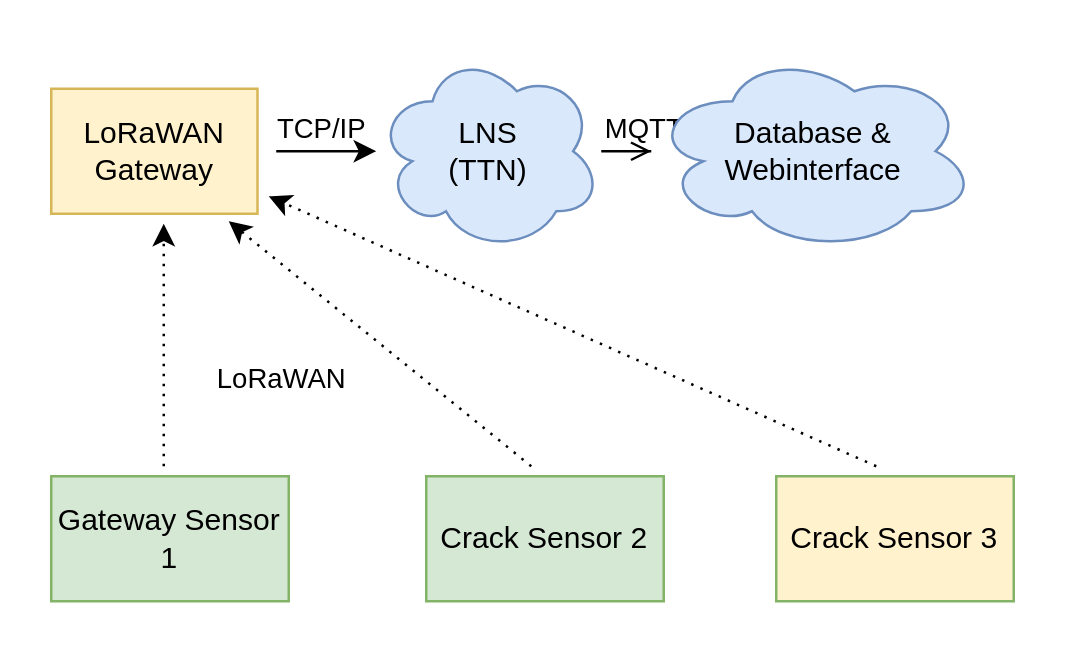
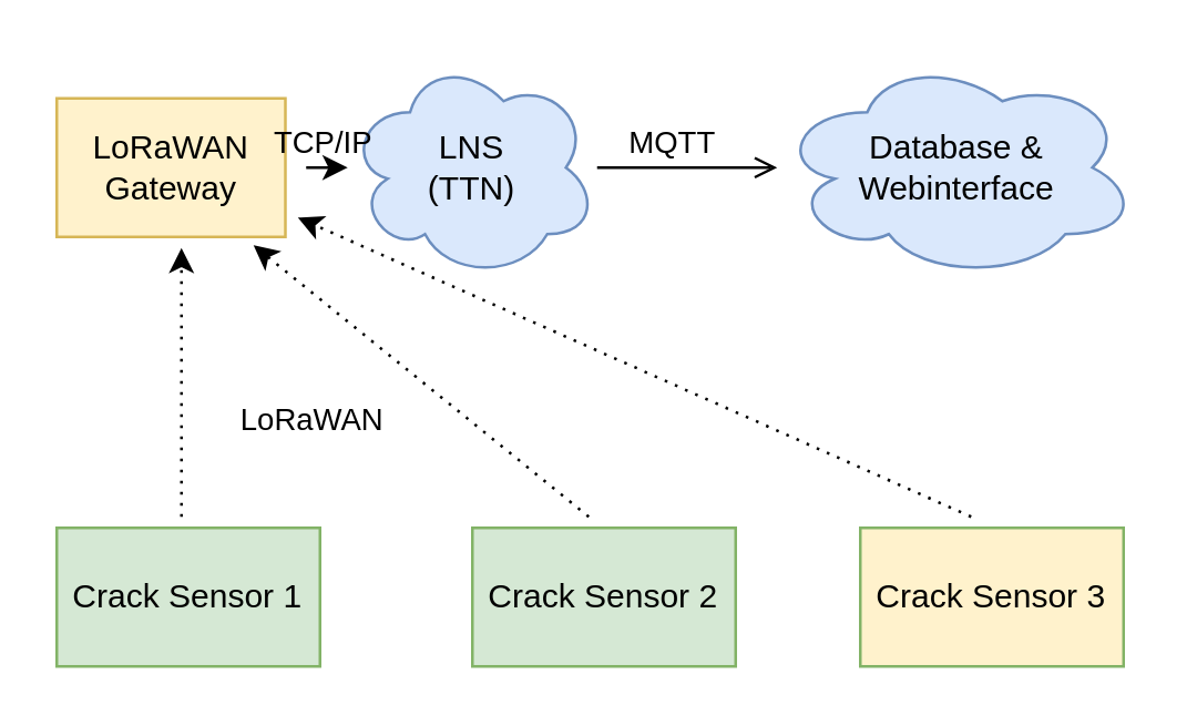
  <mxCell id="0" />
  <mxCell id="1" parent="0" />
  <mxCell id="2" value="" style="endArrow=classic;dashed=1;html=1;dashPattern=1 3;strokeWidth=1;rounded=0;endFill=1;startArrow=none;startFill=0;" parent="1" edge="1"><mxGeometry width="50" height="50" relative="1" as="geometry"><mxPoint x="350" y="186" as="sourcePoint" /><mxPoint x="107" y="78" as="targetPoint" /></mxGeometry></mxCell>
  <mxCell id="3" value="" style="edgeStyle=orthogonalEdgeStyle;rounded=0;orthogonalLoop=1;jettySize=auto;html=1;endArrow=open;" parent="1" source="5" target="6" edge="1"><mxGeometry relative="1" as="geometry" /></mxCell>
  <mxCell id="4" value="MQTT" style="edgeLabel;html=1;align=center;verticalAlign=middle;resizable=0;points=[];labelBackgroundColor=none;" parent="3" vertex="1" connectable="0"><mxGeometry x="-0.188" relative="1" as="geometry"><mxPoint y="-10" as="offset" /></mxGeometry></mxCell>
- <mxCell id="5" value="LNS&lt;br&gt;(TTN)" style="ellipse;shape=cloud;whiteSpace=wrap;html=1;fillColor=#dae8fc;strokeColor=#6c8ebf;" parent="1" vertex="1"><mxGeometry x="150" y="20" width="90" height="80" as="geometry" /></mxCell>
- <mxCell id="6" value="&lt;div&gt;Database &amp;amp;&lt;/div&gt;Webinterface" style="ellipse;shape=cloud;whiteSpace=wrap;html=1;fillColor=#dae8fc;strokeColor=#6c8ebf;" parent="1" vertex="1"><mxGeometry x="260" y="20" width="130" height="80" as="geometry" /></mxCell>
+ <mxCell id="5" value="LNS&lt;br&gt;(TTN)" style="ellipse;shape=cloud;whiteSpace=wrap;html=1;fillColor=#dae8fc;strokeColor=#6c8ebf;" parent="1" vertex="1"><mxGeometry x="125" y="20" width="90" height="80" as="geometry" /></mxCell>
+ <mxCell id="6" value="&lt;div&gt;Database &amp;amp;&lt;/div&gt;Webinterface" style="ellipse;shape=cloud;whiteSpace=wrap;html=1;fillColor=#dae8fc;strokeColor=#6c8ebf;" parent="1" vertex="1"><mxGeometry x="280" y="20" width="130" height="80" as="geometry" /></mxCell>
  <mxCell id="7" value="" style="endArrow=classic;dashed=1;html=1;dashPattern=1 3;strokeWidth=1;rounded=0;endFill=1;" parent="1" edge="1"><mxGeometry width="50" height="50" relative="1" as="geometry"><mxPoint x="212" y="186" as="sourcePoint" /><mxPoint x="91" y="88" as="targetPoint" /></mxGeometry></mxCell>
  <mxCell id="8" value="LoRaWAN" style="edgeLabel;html=1;align=center;verticalAlign=middle;resizable=0;points=[];" parent="7" vertex="1" connectable="0"><mxGeometry x="0.17" y="3" relative="1" as="geometry"><mxPoint x="-28" y="19" as="offset" /></mxGeometry></mxCell>
  <mxCell id="9" value="" style="endArrow=classic;dashed=1;html=1;dashPattern=1 3;strokeWidth=1;rounded=0;startArrow=none;startFill=0;endFill=1;" parent="1" edge="1"><mxGeometry width="50" height="50" relative="1" as="geometry"><mxPoint x="65" y="186" as="sourcePoint" /><mxPoint x="65" y="89" as="targetPoint" /></mxGeometry></mxCell>
  <mxCell id="10" value="&lt;div&gt;LoRaWAN&lt;/div&gt;Gateway" style="rounded=0;whiteSpace=wrap;html=1;fillColor=#fff2cc;strokeColor=#d6b656;" parent="1" vertex="1"><mxGeometry x="20" y="35" width="82.5" height="50" as="geometry" /></mxCell>
- <mxCell id="11" value="Gateway Sensor 1" style="rounded=0;whiteSpace=wrap;html=1;fillColor=#d5e8d4;strokeColor=#82b366;" parent="1" vertex="1"><mxGeometry x="20" y="190" width="95" height="50" as="geometry" /></mxCell>
+ <mxCell id="11" value="Crack Sensor 1" style="rounded=0;whiteSpace=wrap;html=1;fillColor=#d5e8d4;strokeColor=#82b366;" parent="1" vertex="1"><mxGeometry x="20" y="190" width="95" height="50" as="geometry" /></mxCell>
  <mxCell id="12" value="Crack Sensor 2" style="rounded=0;whiteSpace=wrap;html=1;fillColor=#d5e8d4;strokeColor=#82b366;" parent="1" vertex="1"><mxGeometry x="170" y="190" width="95" height="50" as="geometry" /></mxCell>
  <mxCell id="13" value="Crack Sensor 3" style="rounded=0;whiteSpace=wrap;html=1;fillColor=#fff2cc;strokeColor=#82b366;" parent="1" vertex="1"><mxGeometry x="310" y="190" width="95" height="50" as="geometry" /></mxCell>
  <mxCell id="14" value="" style="edgeStyle=orthogonalEdgeStyle;rounded=0;orthogonalLoop=1;jettySize=auto;html=1;strokeWidth=1;" parent="1" target="5" edge="1"><mxGeometry relative="1" as="geometry"><mxPoint x="110" y="60" as="sourcePoint" /><Array as="points"><mxPoint x="130" y="60" /><mxPoint x="130" y="60" /></Array></mxGeometry></mxCell>
  <mxCell id="15" value="&lt;span style=&quot;&quot;&gt;TCP/IP&lt;/span&gt;" style="edgeLabel;html=1;align=center;verticalAlign=middle;resizable=0;points=[];labelBackgroundColor=none;" parent="14" vertex="1" connectable="0"><mxGeometry x="-0.066" relative="1" as="geometry"><mxPoint x="-2" y="-10" as="offset" /></mxGeometry></mxCell>
